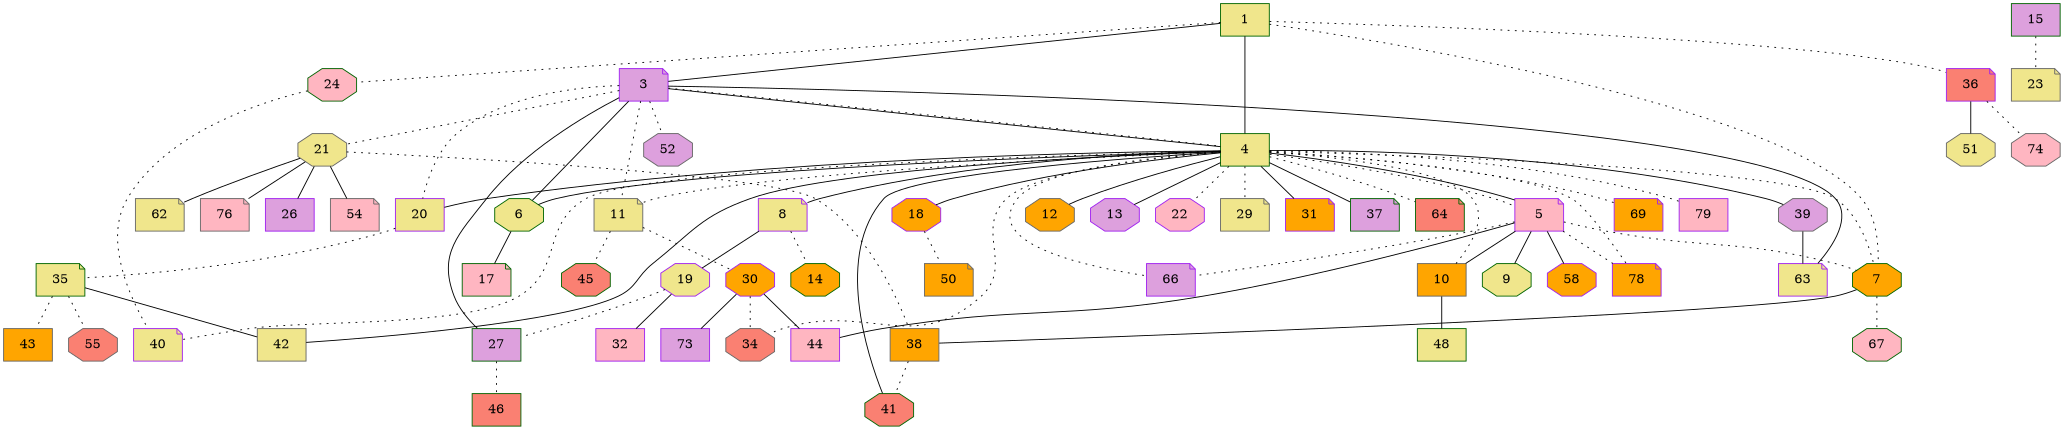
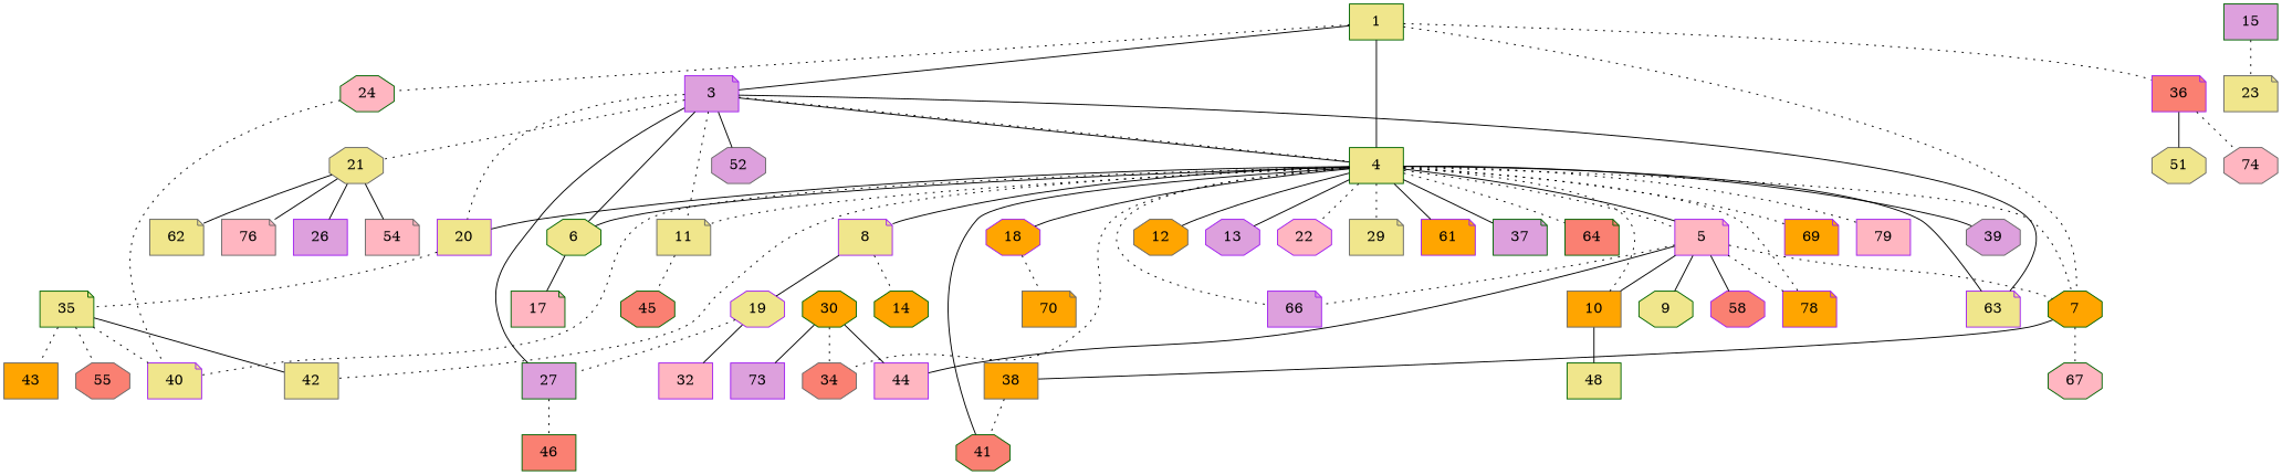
  graph {
    node [color=purple fillcolor=khaki shape=octagon style=filled]
    edge [style=dotted]
    1 [color=darkgreen shape=box super="+2"]
    3 [fillcolor=plum shape=note super="+80"]
    4 [color=darkgreen shape=box super="+25"]
    7 [color=darkgreen fillcolor=orange super="+49"]
    24 [color=darkgreen fillcolor=lightpink super="+77"]
    36 [fillcolor=salmon shape=note super="+56"]
    6 [color=darkgreen]
    11 [color=gray40 shape=note super="+68"]
    20 [shape=box]
    21 [color=gray40 super="+28"]
    27 [color=darkgreen fillcolor=plum shape=box super="+61"]
    52 [color=gray40 fillcolor=plum]
    63 [shape=note super="+75"]
    5 [fillcolor=lightpink shape=note super="+16"]
    8 [shape=note super="+57"]
    10 [color=gray40 fillcolor=orange shape=box super="+47"]
    12 [color=gray40 fillcolor=orange]
    13 [fillcolor=plum]
    18 [fillcolor=orange super="+33"]
    22 [fillcolor=lightpink]
    29 [color=gray40 shape=note]
-   31 [fillcolor=orange shape=note]
+   31 [fillcolor=orange shape=note label=61]
    34 [color=gray40 fillcolor=salmon]
    37 [color=darkgreen fillcolor=plum shape=note]
    39 [color=gray40 fillcolor=plum]
    40 [shape=note super="+59"]
    41 [color=darkgreen fillcolor=salmon]
    42 [color=gray40 shape=box]
    64 [color=darkgreen fillcolor=salmon shape=note]
    66 [fillcolor=plum shape=note]
    69 [fillcolor=orange shape=note]
    78 [fillcolor=orange shape=note]
    79 [fillcolor=lightpink shape=box]
    38 [color=gray40 fillcolor=orange shape=box super="+60"]
    67 [color=darkgreen fillcolor=lightpink]
    51 [color=gray40]
    74 [color=gray40 fillcolor=lightpink]
    17 [color=darkgreen fillcolor=lightpink shape=note]
-   30 [fillcolor=orange super="+71"]
+   30 [color=darkgreen fillcolor=orange super="+71"]
    45 [color=darkgreen fillcolor=salmon]
    35 [color=darkgreen shape=note super="+70"]
    26 [fillcolor=plum shape=box]
    54 [color=gray40 fillcolor=lightpink shape=note]
    62 [color=gray40 shape=note]
    76 [color=gray40 fillcolor=lightpink shape=note]
    46 [color=darkgreen fillcolor=salmon shape=box]
    9 [color=darkgreen]
    44 [fillcolor=lightpink shape=box super="+65"]
-   58 [fillcolor=orange]
+   58 [fillcolor=salmon]
    14 [color=darkgreen fillcolor=orange]
    19 [super="+53"]
    48 [color=darkgreen shape=box]
-   50 [color=gray40 fillcolor=orange shape=note]
+   50 [color=gray40 fillcolor=orange shape=note label=70]
    32 [fillcolor=lightpink shape=box]
    15 [color=darkgreen fillcolor=plum shape=box]
    23 [color=gray40 shape=note]
    73 [fillcolor=plum shape=box]
    43 [color=gray40 fillcolor=orange shape=box]
    55 [color=gray40 fillcolor=salmon]
    1 -- 3 [style=solid]
    1 -- 4 [style=solid]
    1 -- 7
    1 -- 24
    1 -- 36
    3 -- 4 [style=solid]
    3 -- 4
    3 -- 6 [style=solid]
    3 -- 11
    3 -- 20
    3 -- 21
    3 -- 27 [style=solid]
-   3 -- 52
+   3 -- 52 [style=solid]
    3 -- 63 [style=solid]
    4 -- 7
    4 -- 6 [style=solid]
    4 -- 11
    4 -- 20 [style=solid]
-   39 -- 63 [style=solid weight=2]
+   4 -- 63 [style=solid weight=2]
    4 -- 5 [weight=3]
    4 -- 5 [style=solid]
    4 -- 8 [style=solid]
    4 -- 10
    4 -- 12 [style=solid]
    4 -- 13 [style=solid]
    4 -- 18 [style=solid]
    4 -- 22
    4 -- 29
    4 -- 31 [style=solid]
    4 -- 34
    4 -- 37 [style=solid]
    4 -- 39 [style=solid]
    4 -- 40
    4 -- 41 [style=solid]
-   4 -- 42 [style=solid]
+   4 -- 42
    4 -- 64
    4 -- 66
    4 -- 69
    4 -- 78
    4 -- 79
    7 -- 38 [style=solid]
    7 -- 67
    24 -- 40
    36 -- 51 [style=solid]
    36 -- 74
    6 -- 17 [style=solid]
-   11 -- 30
    11 -- 45
    20 -- 35
-   21 -- 38
    21 -- 26 [style=solid]
    21 -- 54 [style=solid]
    21 -- 62 [style=solid]
    21 -- 76 [style=solid]
    27 -- 46
    5 -- 7
    5 -- 10 [style=solid]
    5 -- 66
    5 -- 78
    5 -- 9 [style=solid]
    5 -- 44 [style=solid]
    5 -- 58 [style=solid]
    8 -- 14
    8 -- 19 [style=solid]
    10 -- 48 [style=solid]
    18 -- 50
    38 -- 41
    30 -- 34
    30 -- 44 [style=solid]
    30 -- 73 [style=solid]
+   35 -- 40
    35 -- 42 [style=solid]
    35 -- 43 [weight=2]
    35 -- 55
    19 -- 27
    19 -- 32 [style=solid]
    15 -- 23
  }
